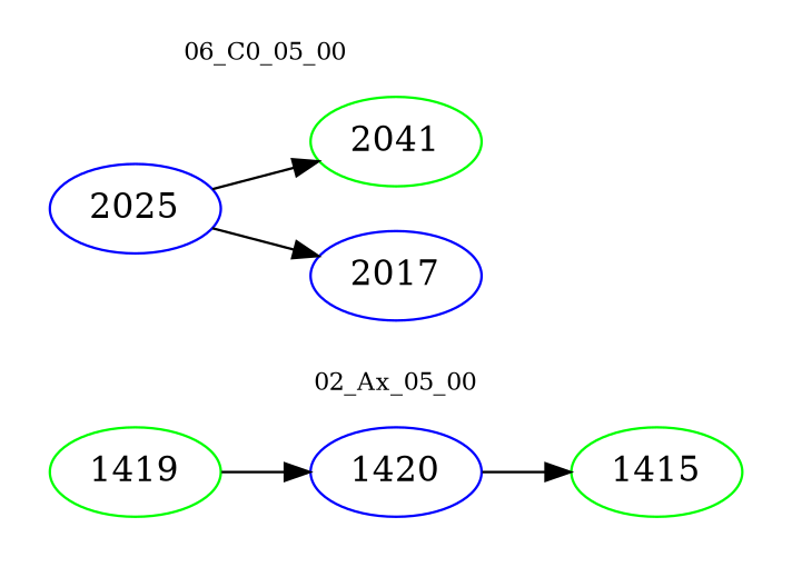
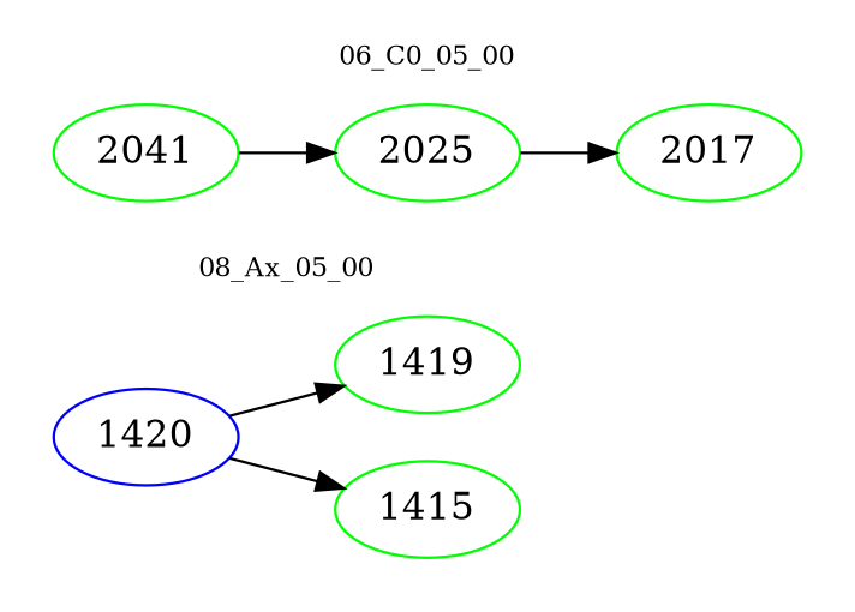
  digraph {
    rankdir=LR
    node [color=green]
    edge [color=black]
    n1 [color=blue label=1420]
    n2 [label=1415]
    n3 [label=1419]
-   n4 [color=blue label=2025]
-   n5 [color=blue label=2017]
+   n4 [label=2025]
+   n5 [label=2017]
    n6 [label=2041]
    subgraph cluster_1 {
      color=white
      fontsize=10
-     label="02_Ax_05_00"
+     label="08_Ax_05_00"
      n1
      n2
      n3
    }
    subgraph cluster_2 {
      color=white
      fontsize=10
      label="06_C0_05_00"
      n4
      n5
      n6
    }
    n1 -> n2
-   n3 -> n1
+   n1 -> n3
    n4 -> n5
-   n4 -> n6
+   n6 -> n4
  }
